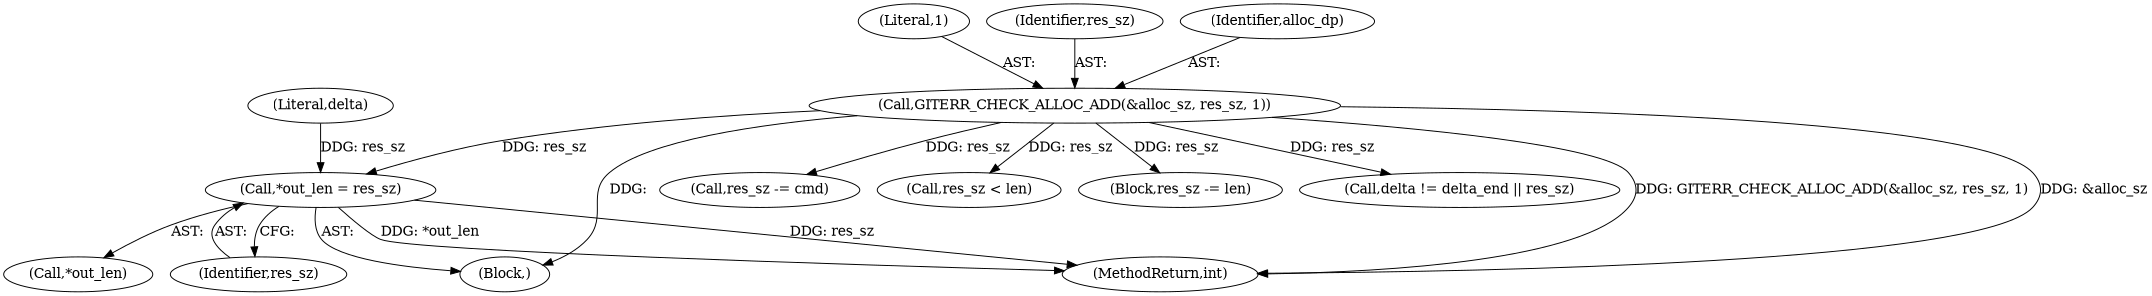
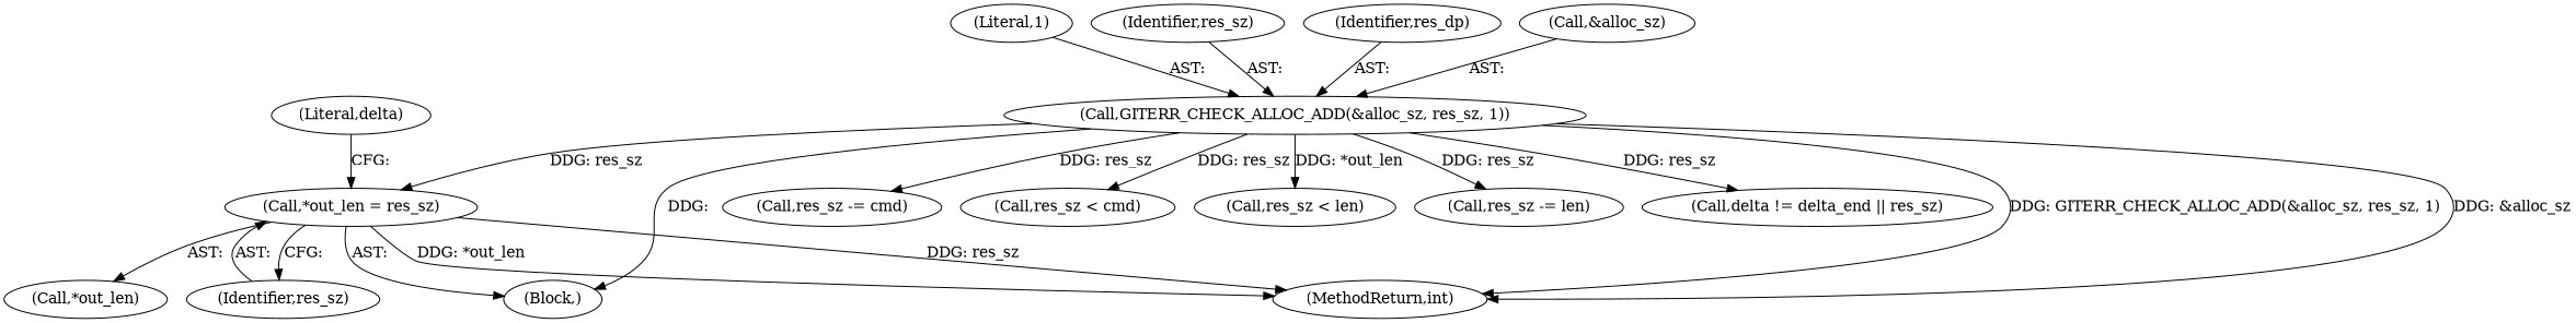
  digraph {
    n1 [label="(Call,*out_len = res_sz)"]
    n2 [label="(Block,)"]
    n3 [label="(Identifier,res_sz)"]
    n4 [label="(MethodReturn,int)"]
    n5 [label="(Call,*out_len)"]
    n6 [label="(Call,GITERR_CHECK_ALLOC_ADD(&alloc_sz, res_sz, 1))"]
    n7 [label="(Call,res_sz -= cmd)"]
+   n8 [label="(Call,res_sz < cmd)"]
    n9 [label="(Call,res_sz < len)"]
-   n10 [label="(Block,res_sz -= len)"]
+   n10 [label="(Call,res_sz -= len)"]
    n11 [label="(Call,delta != delta_end || res_sz)"]
    n12 [label="(Literal,1)"]
    n13 [label="(Literal,delta)"]
    n14 [label="(Identifier,res_sz)"]
-   n15 [label="(Identifier,alloc_dp)"]
+   n15 [label="(Identifier,res_dp)"]
+   n16 [label="(Call,&alloc_sz)"]
    n1 -> n2 [label="AST: "]
    n1 -> n3 [label="CFG: "]
    n1 -> n4 [label="DDG: *out_len"]
    n1 -> n4 [label="DDG: res_sz"]
    n1 -> n5 [label="AST: "]
    n3 -> n1 [label="AST: "]
    n6 -> n1 [label="DDG: res_sz"]
    n6 -> n2 [label="DDG: "]
    n6 -> n4 [label="DDG: GITERR_CHECK_ALLOC_ADD(&alloc_sz, res_sz, 1)"]
    n6 -> n4 [label="DDG: &alloc_sz"]
    n6 -> n7 [label="DDG: res_sz"]
-   n6 -> n9 [label="DDG: res_sz"]
+   n6 -> n8 [label="DDG: res_sz"]
+   n6 -> n9 [label="DDG: *out_len"]
    n6 -> n10 [label="DDG: res_sz"]
    n6 -> n11 [label="DDG: res_sz"]
    n12 -> n6 [label="AST: "]
-   n13 -> n1 [label="DDG: res_sz"]
+   n13 -> n1 [label="CFG: "]
    n14 -> n6 [label="AST: "]
    n15 -> n6 [label="AST: "]
+   n16 -> n6 [label="AST: "]
  }
